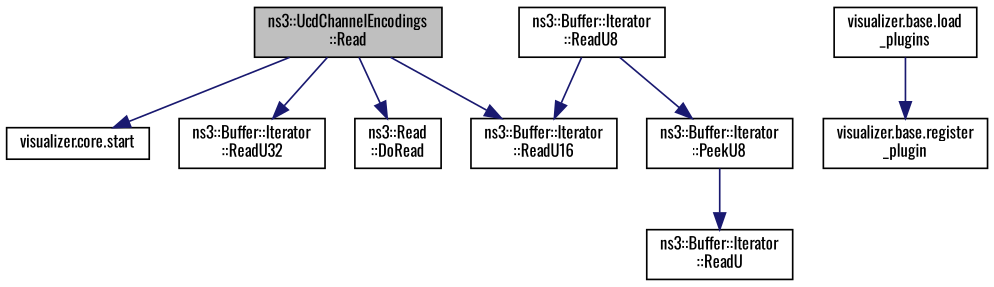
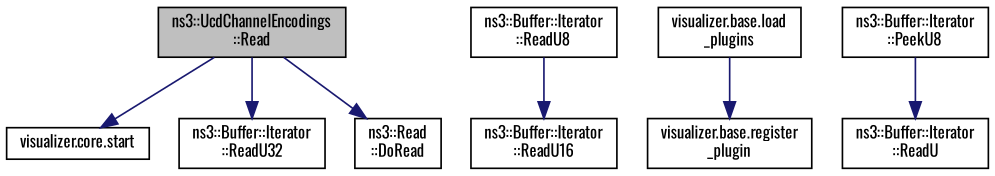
  digraph {
    fontname=Oswald
    rankdir=TB
    node [color=black fillcolor=white fontname=Oswald fontsize=10 shape=record style=filled]
    edge [color=midnightblue fontname=Oswald fontsize=10 labelfontname=Helvetica labelfontsize=10 style=solid]
    n1 [fillcolor=grey75 fontcolor=black height=0.2 label="ns3::UcdChannelEncodings\l::Read" width=0.4]
    n2 [height=0.2 label="visualizer.core.start" width=0.4]
    n3 [height=0.2 label="ns3::Buffer::Iterator\l::ReadU16" width=0.4]
    n4 [height=0.2 label="ns3::Buffer::Iterator\l::ReadU32" width=0.4]
    n5 [height=0.2 label="ns3::Read\l::DoRead" width=0.4]
    n6 [height=0.2 label="visualizer.base.load\l_plugins" width=0.4]
    n7 [height=0.2 label="visualizer.base.register\l_plugin" width=0.4]
    n8 [height=0.2 label="ns3::Buffer::Iterator\l::ReadU8" width=0.4]
    n9 [height=0.2 label="ns3::Buffer::Iterator\l::PeekU8" width=0.4]
    n10 [height=0.2 label="ns3::Buffer::Iterator\l::ReadU" width=0.4]
    n1 -> n2
-   n1 -> n3
    n1 -> n4
    n1 -> n5
    n6 -> n7
    n8 -> n3
-   n8 -> n9
    n9 -> n10
  }
